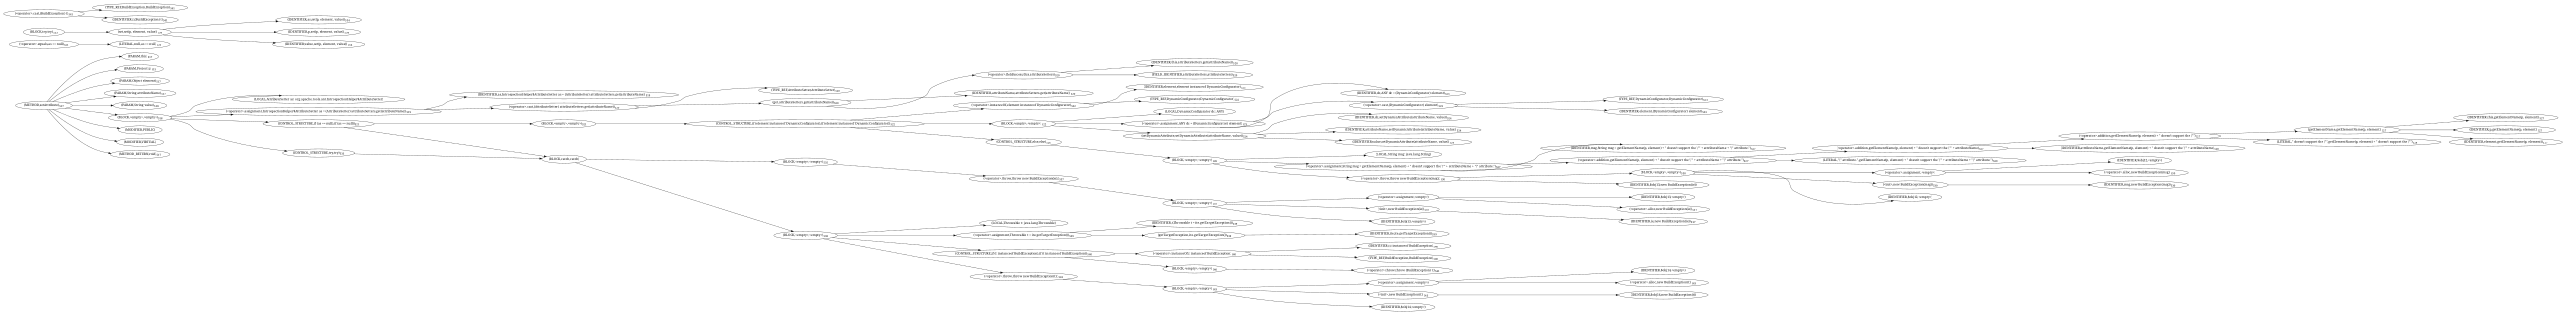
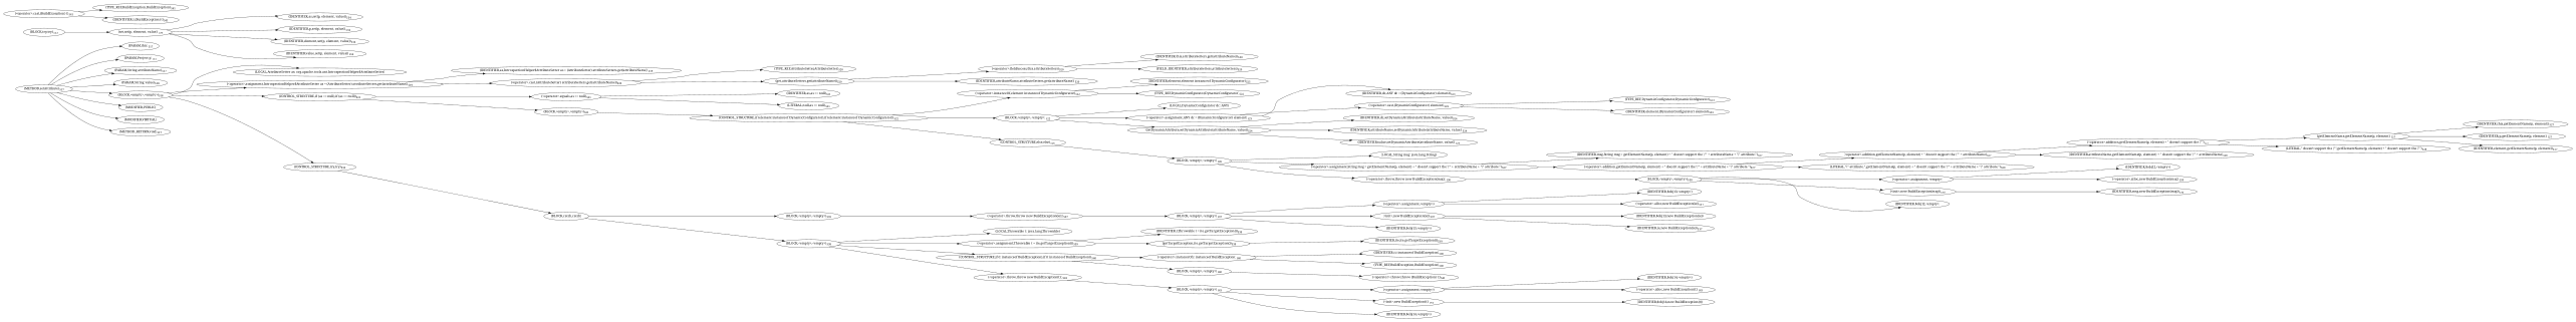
  digraph {
    fontname="Noto Serif"
    rankdir=LR
    node [fontname="Noto Serif"]
    edge [fontname="Noto Serif"]
    n1 [label=<(METHOD,setAttribute)<SUB>517</SUB>>]
    n2 [label=<(PARAM,this)<SUB>517</SUB>>]
    n3 [label=<(PARAM,Project p)<SUB>515</SUB>>]
-   n4 [label=<(PARAM,Object element)<SUB>517</SUB>>]
    n5 [label=<(PARAM,String attributeName)<SUB>517</SUB>>]
    n6 [label=<(PARAM,String value)<SUB>518</SUB>>]
    n7 [label=<(BLOCK,&lt;empty&gt;,&lt;empty&gt;)<SUB>518</SUB>>]
    n8 [label=<(MODIFIER,PUBLIC)>]
    n9 [label=<(MODIFIER,VIRTUAL)>]
    n10 [label=<(METHOD_RETURN,void)<SUB>517</SUB>>]
    n11 [label=<(LOCAL,AttributeSetter as: org.apache.tools.ant.IntrospectionHelper$AttributeSetter)>]
    n12 [label=<(&lt;operator&gt;.assignment,IntrospectionHelper$AttributeSetter as = (AttributeSetter) attributeSetters.get(attributeName))<SUB>519</SUB>>]
    n13 [label=<(CONTROL_STRUCTURE,if (as == null),if (as == null))<SUB>521</SUB>>]
    n14 [label=<(CONTROL_STRUCTURE,try,try)<SUB>533</SUB>>]
    n15 [label=<(IDENTIFIER,as,IntrospectionHelper$AttributeSetter as = (AttributeSetter) attributeSetters.get(attributeName))<SUB>519</SUB>>]
    n16 [label=<(&lt;operator&gt;.cast,(AttributeSetter) attributeSetters.get(attributeName))<SUB>520</SUB>>]
    n17 [label=<(&lt;operator&gt;.equals,as == null)<SUB>521</SUB>>]
    n18 [label=<(BLOCK,&lt;empty&gt;,&lt;empty&gt;)<SUB>521</SUB>>]
    n19 [label=<(BLOCK,catch,catch)>]
    n20 [label=<(TYPE_REF,AttributeSetter,AttributeSetter)<SUB>520</SUB>>]
    n21 [label=<(get,attributeSetters.get(attributeName))<SUB>520</SUB>>]
    n22 [label=<(&lt;operator&gt;.fieldAccess,this.attributeSetters)<SUB>520</SUB>>]
    n23 [label=<(IDENTIFIER,attributeName,attributeSetters.get(attributeName))<SUB>520</SUB>>]
    n24 [label=<(IDENTIFIER,this,attributeSetters.get(attributeName))<SUB>520</SUB>>]
    n25 [label=<(FIELD_IDENTIFIER,attributeSetters,attributeSetters)<SUB>520</SUB>>]
+   n26 [label=<(IDENTIFIER,as,as == null)<SUB>521</SUB>>]
    n27 [label=<(LITERAL,null,as == null)<SUB>521</SUB>>]
    n28 [label=<(CONTROL_STRUCTURE,if (element instanceof DynamicConfigurator),if (element instanceof DynamicConfigurator))<SUB>522</SUB>>]
    n29 [label=<(&lt;operator&gt;.instanceOf,element instanceof DynamicConfigurator)<SUB>522</SUB>>]
    n30 [label=<(BLOCK,&lt;empty&gt;,&lt;empty&gt;)<SUB>522</SUB>>]
    n31 [label=<(CONTROL_STRUCTURE,else,else)<SUB>526</SUB>>]
    n32 [label=<(IDENTIFIER,element,element instanceof DynamicConfigurator)<SUB>525</SUB>>]
    n33 [label=<(TYPE_REF,DynamicConfigurator,DynamicConfigurator)<SUB>522</SUB>>]
    n34 [label=<(LOCAL,DynamicConfigurator dc: ANY)>]
    n35 [label=<(&lt;operator&gt;.assignment,ANY dc = (DynamicConfigurator) element)<SUB>523</SUB>>]
    n36 [label=<(setDynamicAttribute,setDynamicAttribute(attributeName, value))<SUB>524</SUB>>]
    n37 [label=<(BLOCK,&lt;empty&gt;,&lt;empty&gt;)<SUB>526</SUB>>]
    n38 [label=<(IDENTIFIER,dc,ANY dc = (DynamicConfigurator) element)<SUB>523</SUB>>]
    n39 [label=<(&lt;operator&gt;.cast,(DynamicConfigurator) element)<SUB>523</SUB>>]
    n40 [label=<(IDENTIFIER,dc,setDynamicAttribute(attributeName, value))<SUB>524</SUB>>]
    n41 [label=<(IDENTIFIER,attributeName,setDynamicAttribute(attributeName, value))<SUB>524</SUB>>]
    n42 [label=<(IDENTIFIER,value,setDynamicAttribute(attributeName, value))<SUB>124</SUB>>]
    n43 [label=<(TYPE_REF,DynamicConfigurator,DynamicConfigurator)<SUB>523</SUB>>]
    n44 [label=<(IDENTIFIER,element,(DynamicConfigurator) element)<SUB>523</SUB>>]
    n45 [label=<(LOCAL,String msg: java.lang.String)>]
    n46 [label=<(&lt;operator&gt;.assignment,String msg = getElementName(p, element) + &quot; doesn't support the \&quot;&quot; + attributeName + &quot;\&quot; attribute.&quot;)<SUB>527</SUB>>]
    n47 [label=<(&lt;operator&gt;.throw,throw new BuildException(msg);)<SUB>530</SUB>>]
    n48 [label=<(IDENTIFIER,msg,String msg = getElementName(p, element) + &quot; doesn't support the \&quot;&quot; + attributeName + &quot;\&quot; attribute.&quot;)<SUB>527</SUB>>]
    n49 [label=<(&lt;operator&gt;.addition,getElementName(p, element) + &quot; doesn't support the \&quot;&quot; + attributeName + &quot;\&quot; attribute.&quot;)<SUB>527</SUB>>]
    n50 [label=<(BLOCK,&lt;empty&gt;,&lt;empty&gt;)<SUB>530</SUB>>]
    n51 [label=<(&lt;operator&gt;.addition,getElementName(p, element) + &quot; doesn't support the \&quot;&quot; + attributeName)<SUB>527</SUB>>]
    n52 [label=<(LITERAL,&quot;\&quot; attribute.&quot;,getElementName(p, element) + &quot; doesn't support the \&quot;&quot; + attributeName + &quot;\&quot; attribute.&quot;)<SUB>529</SUB>>]
    n53 [label=<(&lt;operator&gt;.addition,getElementName(p, element) + &quot; doesn't support the \&quot;&quot;)<SUB>527</SUB>>]
    n54 [label=<(IDENTIFIER,attributeName,getElementName(p, element) + &quot; doesn't support the \&quot;&quot; + attributeName)<SUB>528</SUB>>]
    n55 [label=<(getElementName,getElementName(p, element))<SUB>527</SUB>>]
    n56 [label=<(LITERAL,&quot; doesn't support the \&quot;&quot;,getElementName(p, element) + &quot; doesn't support the \&quot;&quot;)<SUB>528</SUB>>]
    n57 [label=<(IDENTIFIER,this,getElementName(p, element))<SUB>527</SUB>>]
    n58 [label=<(IDENTIFIER,p,getElementName(p, element))<SUB>527</SUB>>]
    n59 [label=<(IDENTIFIER,element,getElementName(p, element))<SUB>527</SUB>>]
    n60 [label=<(&lt;operator&gt;.assignment,&lt;empty&gt;)>]
    n61 [label=<(&lt;init&gt;,new BuildException(msg))<SUB>530</SUB>>]
    n62 [label=<(IDENTIFIER,$obj12,&lt;empty&gt;)>]
    n63 [label=<(IDENTIFIER,$obj12,&lt;empty&gt;)>]
    n64 [label=<(&lt;operator&gt;.alloc,new BuildException(msg))<SUB>530</SUB>>]
    n65 [label=<(IDENTIFIER,msg,new BuildException(msg))<SUB>530</SUB>>]
    n66 [label=<(BLOCK,try,try)<SUB>533</SUB>>]
    n67 [label=<(set,set(p, element, value))<SUB>534</SUB>>]
    n68 [label=<(BLOCK,&lt;empty&gt;,&lt;empty&gt;)<SUB>535</SUB>>]
    n69 [label=<(BLOCK,&lt;empty&gt;,&lt;empty&gt;)<SUB>538</SUB>>]
    n70 [label=<(IDENTIFIER,as,set(p, element, value))<SUB>534</SUB>>]
    n71 [label=<(IDENTIFIER,p,set(p, element, value))<SUB>534</SUB>>]
+   n72 [label=<(IDENTIFIER,element,set(p, element, value))<SUB>534</SUB>>]
    n73 [label=<(IDENTIFIER,value,set(p, element, value))<SUB>534</SUB>>]
    n74 [label=<(&lt;operator&gt;.throw,throw new BuildException(ie);)<SUB>537</SUB>>]
    n75 [label=<(LOCAL,Throwable t: java.lang.Throwable)>]
    n76 [label=<(&lt;operator&gt;.assignment,Throwable t = ite.getTargetException())<SUB>539</SUB>>]
    n77 [label=<(CONTROL_STRUCTURE,if (t instanceof BuildException),if (t instanceof BuildException))<SUB>540</SUB>>]
    n78 [label=<(&lt;operator&gt;.throw,throw new BuildException(t);)<SUB>543</SUB>>]
    n79 [label=<(BLOCK,&lt;empty&gt;,&lt;empty&gt;)<SUB>537</SUB>>]
    n80 [label=<(&lt;operator&gt;.assignment,&lt;empty&gt;)>]
    n81 [label=<(&lt;init&gt;,new BuildException(ie))<SUB>537</SUB>>]
    n82 [label=<(IDENTIFIER,$obj13,&lt;empty&gt;)>]
    n83 [label=<(IDENTIFIER,$obj13,&lt;empty&gt;)>]
    n84 [label=<(&lt;operator&gt;.alloc,new BuildException(ie))<SUB>537</SUB>>]
    n85 [label=<(IDENTIFIER,$obj13,new BuildException(ie))>]
    n86 [label=<(IDENTIFIER,ie,new BuildException(ie))<SUB>537</SUB>>]
    n87 [label=<(IDENTIFIER,t,Throwable t = ite.getTargetException())<SUB>539</SUB>>]
    n88 [label=<(getTargetException,ite.getTargetException())<SUB>539</SUB>>]
    n89 [label=<(&lt;operator&gt;.instanceOf,t instanceof BuildException)<SUB>540</SUB>>]
    n90 [label=<(BLOCK,&lt;empty&gt;,&lt;empty&gt;)<SUB>540</SUB>>]
    n91 [label=<(BLOCK,&lt;empty&gt;,&lt;empty&gt;)<SUB>543</SUB>>]
    n92 [label=<(IDENTIFIER,ite,ite.getTargetException())<SUB>539</SUB>>]
    n93 [label=<(IDENTIFIER,t,t instanceof BuildException)<SUB>540</SUB>>]
    n94 [label=<(TYPE_REF,BuildException,BuildException)<SUB>540</SUB>>]
    n95 [label=<(&lt;operator&gt;.throw,throw (BuildException) t;)<SUB>541</SUB>>]
    n96 [label=<(&lt;operator&gt;.cast,(BuildException) t)<SUB>541</SUB>>]
    n97 [label=<(TYPE_REF,BuildException,BuildException)<SUB>541</SUB>>]
    n98 [label=<(IDENTIFIER,t,(BuildException) t)<SUB>541</SUB>>]
    n99 [label=<(&lt;operator&gt;.assignment,&lt;empty&gt;)>]
    n100 [label=<(&lt;init&gt;,new BuildException(t))<SUB>543</SUB>>]
    n101 [label=<(IDENTIFIER,$obj14,&lt;empty&gt;)>]
    n102 [label=<(IDENTIFIER,$obj14,&lt;empty&gt;)>]
    n103 [label=<(&lt;operator&gt;.alloc,new BuildException(t))<SUB>543</SUB>>]
    n104 [label=<(IDENTIFIER,$obj14,new BuildException(t))>]
    n1 -> n2
    n1 -> n3
-   n1 -> n4
    n1 -> n5
    n1 -> n6
    n1 -> n7
    n1 -> n8
    n1 -> n9
    n1 -> n10
    n7 -> n11
    n7 -> n12
    n7 -> n13
    n7 -> n14
    n12 -> n15
    n12 -> n16
-   n13 -> n19
+   n13 -> n17
    n13 -> n18
    n14 -> n19
    n16 -> n20
    n16 -> n21
+   n17 -> n26
    n17 -> n27
    n18 -> n28
    n19 -> n68
    n19 -> n69
    n21 -> n22
    n21 -> n23
    n22 -> n24
    n22 -> n25
    n28 -> n29
    n28 -> n30
    n28 -> n31
    n29 -> n32
    n29 -> n33
    n30 -> n34
    n30 -> n35
    n30 -> n36
    n31 -> n37
    n35 -> n38
    n35 -> n39
    n36 -> n40
    n36 -> n41
    n36 -> n42
    n37 -> n45
    n37 -> n46
    n37 -> n47
    n39 -> n43
    n39 -> n44
    n46 -> n48
    n46 -> n49
    n47 -> n50
    n49 -> n51
    n49 -> n52
    n50 -> n60
    n50 -> n61
    n50 -> n62
    n51 -> n53
    n51 -> n54
    n53 -> n55
    n53 -> n56
    n55 -> n57
    n55 -> n58
    n55 -> n59
    n60 -> n63
    n60 -> n64
    n61 -> n65
    n66 -> n67
    n67 -> n70
    n67 -> n71
+   n67 -> n72
    n67 -> n73
    n68 -> n74
    n69 -> n75
    n69 -> n76
    n69 -> n77
    n69 -> n78
    n74 -> n79
    n76 -> n87
    n76 -> n88
    n77 -> n89
    n77 -> n90
    n78 -> n91
    n79 -> n80
    n79 -> n81
    n79 -> n82
    n80 -> n83
    n80 -> n84
-   n47 -> n85
+   n81 -> n85
    n81 -> n86
    n88 -> n92
    n89 -> n93
    n89 -> n94
    n90 -> n95
    n91 -> n99
    n91 -> n100
    n91 -> n101
    n96 -> n97
    n96 -> n98
    n99 -> n102
    n99 -> n103
    n100 -> n104
  }
